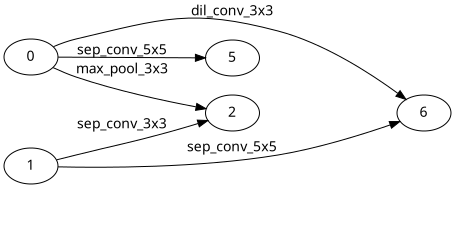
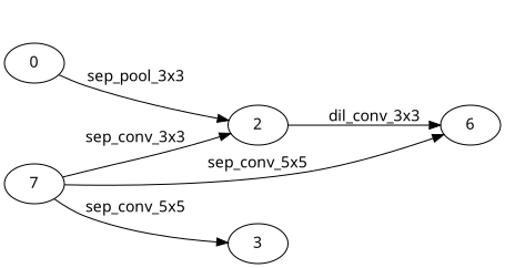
  digraph {
    fontname="Noto Sans"
    rankdir=LR
    node [fontname="Noto Sans"]
    edge [fontname="Noto Sans"]
    0
    2
    n3 [label=6]
-   5
-   1
-   0 -> 2 [label=max_pool_3x3]
-   0 -> n3 [label=dil_conv_3x3]
-   0 -> 5 [label=sep_conv_5x5]
+   1 [label=7]
+   3
+   0 -> 2 [label=sep_pool_3x3]
+   2 -> n3 [label=dil_conv_3x3]
    1 -> 2 [label=sep_conv_3x3]
    1 -> n3 [label=sep_conv_5x5]
+   1 -> 3 [label=sep_conv_5x5]
  }
